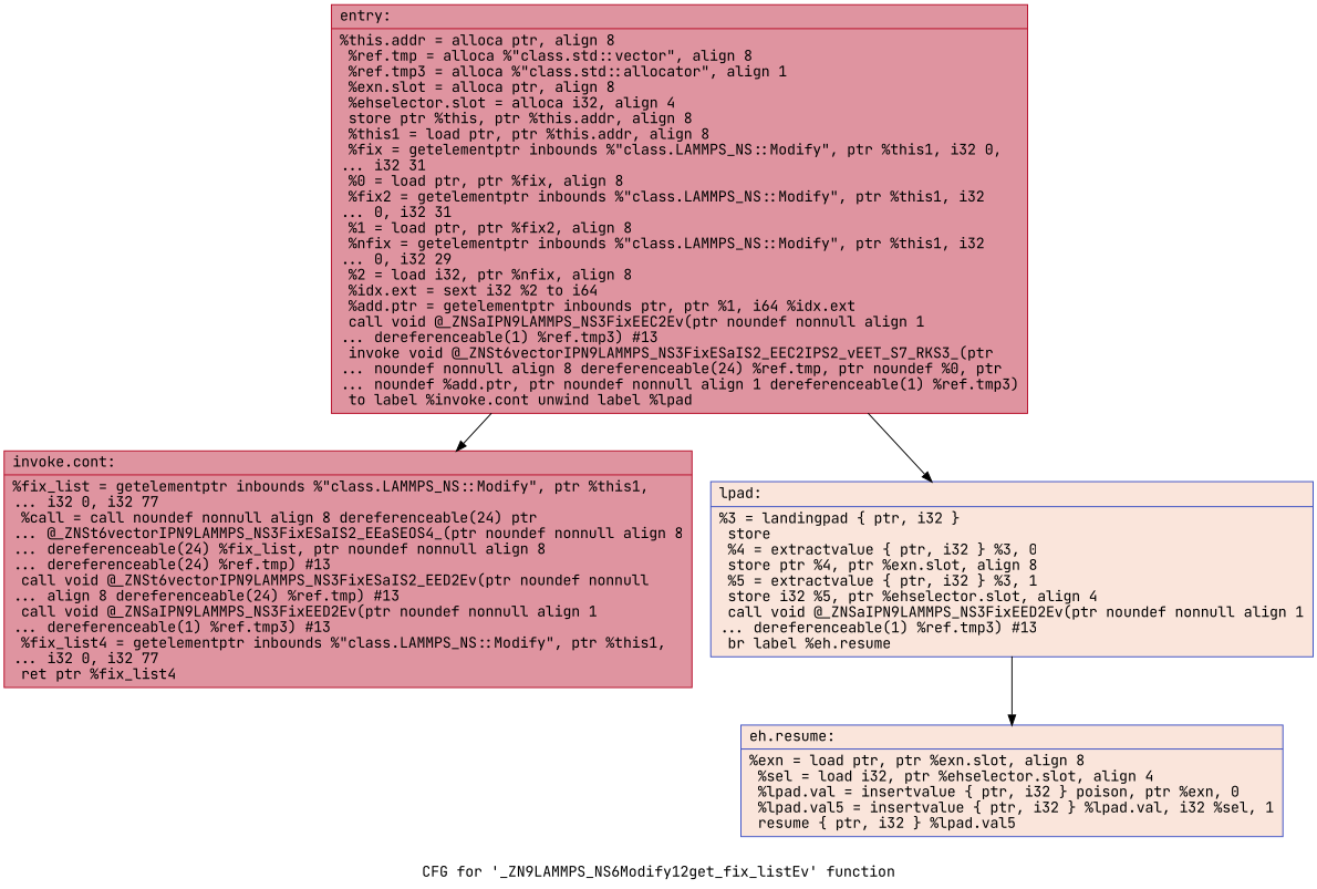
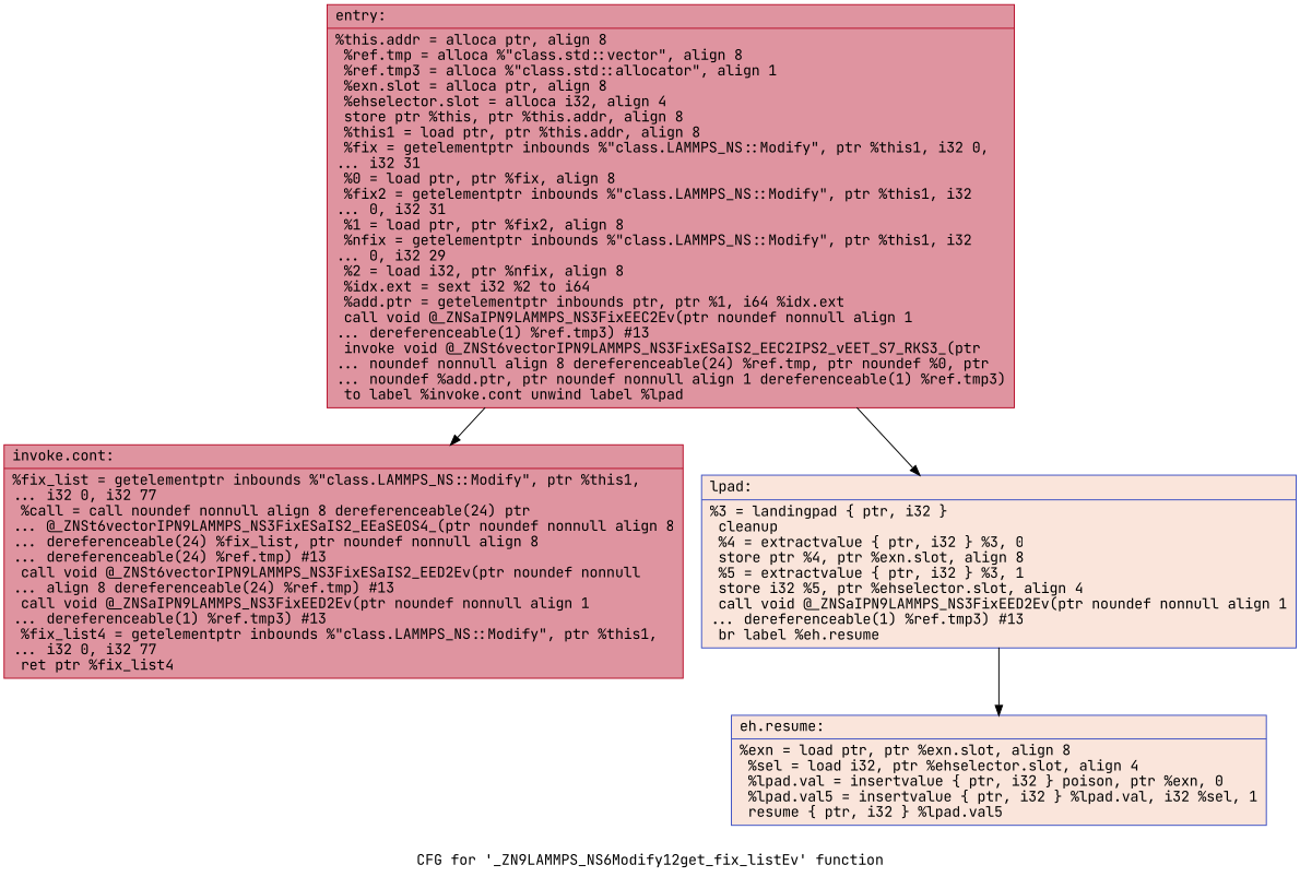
  digraph {
    label="CFG for '_ZN9LAMMPS_NS6Modify12get_fix_listEv' function"
    fontname="JetBrains Mono"
    node [color="#b70d28ff" fillcolor="#b70d2870" fontname="JetBrains Mono" shape=record style=filled]
    edge [fontname="JetBrains Mono"]
    n1 [label="{entry:\l|  %this.addr = alloca ptr, align 8\l  %ref.tmp = alloca %\"class.std::vector\", align 8\l  %ref.tmp3 = alloca %\"class.std::allocator\", align 1\l  %exn.slot = alloca ptr, align 8\l  %ehselector.slot = alloca i32, align 4\l  store ptr %this, ptr %this.addr, align 8\l  %this1 = load ptr, ptr %this.addr, align 8\l  %fix = getelementptr inbounds %\"class.LAMMPS_NS::Modify\", ptr %this1, i32 0,\l... i32 31\l  %0 = load ptr, ptr %fix, align 8\l  %fix2 = getelementptr inbounds %\"class.LAMMPS_NS::Modify\", ptr %this1, i32\l... 0, i32 31\l  %1 = load ptr, ptr %fix2, align 8\l  %nfix = getelementptr inbounds %\"class.LAMMPS_NS::Modify\", ptr %this1, i32\l... 0, i32 29\l  %2 = load i32, ptr %nfix, align 8\l  %idx.ext = sext i32 %2 to i64\l  %add.ptr = getelementptr inbounds ptr, ptr %1, i64 %idx.ext\l  call void @_ZNSaIPN9LAMMPS_NS3FixEEC2Ev(ptr noundef nonnull align 1\l... dereferenceable(1) %ref.tmp3) #13\l  invoke void @_ZNSt6vectorIPN9LAMMPS_NS3FixESaIS2_EEC2IPS2_vEET_S7_RKS3_(ptr\l... noundef nonnull align 8 dereferenceable(24) %ref.tmp, ptr noundef %0, ptr\l... noundef %add.ptr, ptr noundef nonnull align 1 dereferenceable(1) %ref.tmp3)\l          to label %invoke.cont unwind label %lpad\l}"]
    n2 [label="{invoke.cont:\l|  %fix_list = getelementptr inbounds %\"class.LAMMPS_NS::Modify\", ptr %this1,\l... i32 0, i32 77\l  %call = call noundef nonnull align 8 dereferenceable(24) ptr\l... @_ZNSt6vectorIPN9LAMMPS_NS3FixESaIS2_EEaSEOS4_(ptr noundef nonnull align 8\l... dereferenceable(24) %fix_list, ptr noundef nonnull align 8\l... dereferenceable(24) %ref.tmp) #13\l  call void @_ZNSt6vectorIPN9LAMMPS_NS3FixESaIS2_EED2Ev(ptr noundef nonnull\l... align 8 dereferenceable(24) %ref.tmp) #13\l  call void @_ZNSaIPN9LAMMPS_NS3FixEED2Ev(ptr noundef nonnull align 1\l... dereferenceable(1) %ref.tmp3) #13\l  %fix_list4 = getelementptr inbounds %\"class.LAMMPS_NS::Modify\", ptr %this1,\l... i32 0, i32 77\l  ret ptr %fix_list4\l}"]
-   n3 [color="#3d50c3ff" fillcolor="#f4c5ad70" label="{lpad:\l|  %3 = landingpad \{ ptr, i32 \}\l          store\l  %4 = extractvalue \{ ptr, i32 \} %3, 0\l  store ptr %4, ptr %exn.slot, align 8\l  %5 = extractvalue \{ ptr, i32 \} %3, 1\l  store i32 %5, ptr %ehselector.slot, align 4\l  call void @_ZNSaIPN9LAMMPS_NS3FixEED2Ev(ptr noundef nonnull align 1\l... dereferenceable(1) %ref.tmp3) #13\l  br label %eh.resume\l}"]
+   n3 [color="#3d50c3ff" fillcolor="#f4c5ad70" label="{lpad:\l|  %3 = landingpad \{ ptr, i32 \}\l          cleanup\l  %4 = extractvalue \{ ptr, i32 \} %3, 0\l  store ptr %4, ptr %exn.slot, align 8\l  %5 = extractvalue \{ ptr, i32 \} %3, 1\l  store i32 %5, ptr %ehselector.slot, align 4\l  call void @_ZNSaIPN9LAMMPS_NS3FixEED2Ev(ptr noundef nonnull align 1\l... dereferenceable(1) %ref.tmp3) #13\l  br label %eh.resume\l}"]
    n4 [color="#3d50c3ff" fillcolor="#f4c5ad70" label="{eh.resume:\l|  %exn = load ptr, ptr %exn.slot, align 8\l  %sel = load i32, ptr %ehselector.slot, align 4\l  %lpad.val = insertvalue \{ ptr, i32 \} poison, ptr %exn, 0\l  %lpad.val5 = insertvalue \{ ptr, i32 \} %lpad.val, i32 %sel, 1\l  resume \{ ptr, i32 \} %lpad.val5\l}"]
    n1 -> n2
    n1 -> n3
    n3 -> n4
  }
